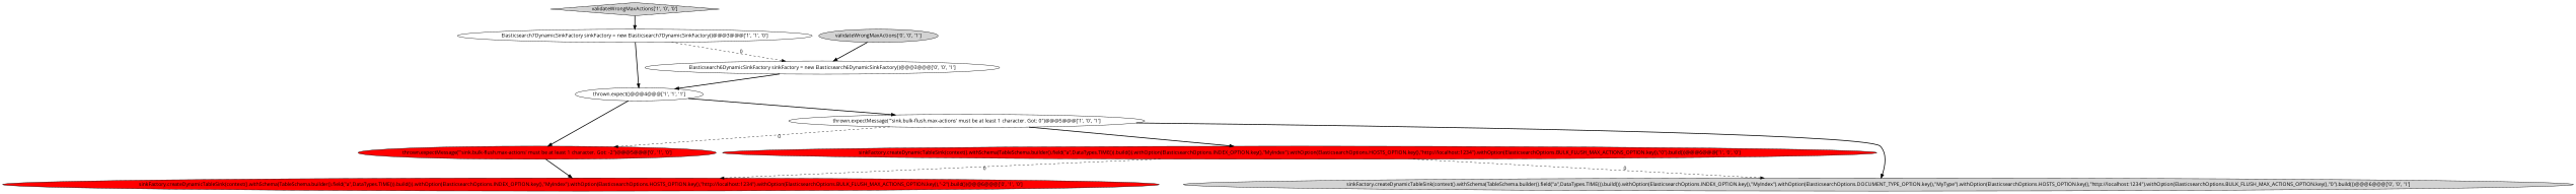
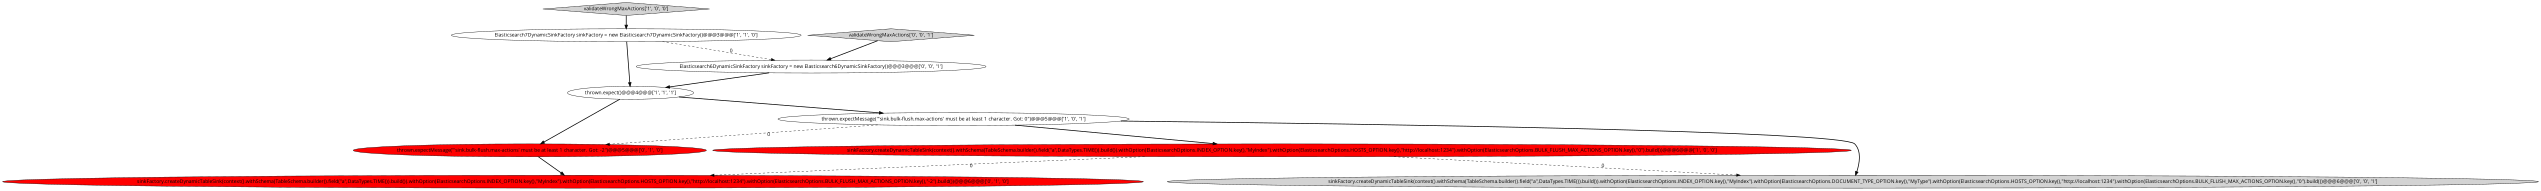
  digraph {
    fontname="Open Sans"
    node [fillcolor=white fontname="Open Sans" shape=ellipse style=filled]
    edge [fontname="Open Sans" style=bold]
    n1 [fillcolor=lightgray label="validateWrongMaxActions['1', '0', '0']" shape=diamond]
    n2 [label="Elasticsearch7DynamicSinkFactory sinkFactory = new Elasticsearch7DynamicSinkFactory()@@@3@@@['1', '1', '0']"]
    n3 [label="Elasticsearch6DynamicSinkFactory sinkFactory = new Elasticsearch6DynamicSinkFactory()@@@3@@@['0', '0', '1']"]
    n4 [label="thrown.expect()@@@4@@@['1', '1', '1']"]
    n5 [fillcolor=red label="thrown.expectMessage(\"'sink.bulk-flush.max-actions' must be at least 1 character. Got: -2\")@@@5@@@['0', '1', '0']"]
    n6 [label="thrown.expectMessage(\"'sink.bulk-flush.max-actions' must be at least 1 character. Got: 0\")@@@5@@@['1', '0', '1']"]
    n7 [fillcolor=red label="sinkFactory.createDynamicTableSink(context().withSchema(TableSchema.builder().field(\"a\",DataTypes.TIME()).build()).withOption(ElasticsearchOptions.INDEX_OPTION.key(),\"MyIndex\").withOption(ElasticsearchOptions.HOSTS_OPTION.key(),\"http://localhost:1234\").withOption(ElasticsearchOptions.BULK_FLUSH_MAX_ACTIONS_OPTION.key(),\"-2\").build())@@@6@@@['0', '1', '0']"]
    n8 [fillcolor=lightgray label="sinkFactory.createDynamicTableSink(context().withSchema(TableSchema.builder().field(\"a\",DataTypes.TIME()).build()).withOption(ElasticsearchOptions.INDEX_OPTION.key(),\"MyIndex\").withOption(ElasticsearchOptions.DOCUMENT_TYPE_OPTION.key(),\"MyType\").withOption(ElasticsearchOptions.HOSTS_OPTION.key(),\"http://localhost:1234\").withOption(ElasticsearchOptions.BULK_FLUSH_MAX_ACTIONS_OPTION.key(),\"0\").build())@@@6@@@['0', '0', '1']"]
    n9 [fillcolor=red label="sinkFactory.createDynamicTableSink(context().withSchema(TableSchema.builder().field(\"a\",DataTypes.TIME()).build()).withOption(ElasticsearchOptions.INDEX_OPTION.key(),\"MyIndex\").withOption(ElasticsearchOptions.HOSTS_OPTION.key(),\"http://localhost:1234\").withOption(ElasticsearchOptions.BULK_FLUSH_MAX_ACTIONS_OPTION.key(),\"0\").build())@@@6@@@['1', '0', '0']"]
-   n10 [fillcolor=lightgray label="validateWrongMaxActions['0', '0', '1']"]
+   n10 [fillcolor=lightgray label="validateWrongMaxActions['0', '0', '1']" shape=diamond]
    n1 -> n2
    n2 -> n3 [label=0 style=dashed]
    n2 -> n4
    n3 -> n4
    n4 -> n5
    n4 -> n6
    n5 -> n7
    n6 -> n5 [label=0 style=dashed]
    n6 -> n8
    n6 -> n9
    n9 -> n7 [label=0 style=dashed]
    n9 -> n8 [label=0 style=dashed]
    n10 -> n3
  }
